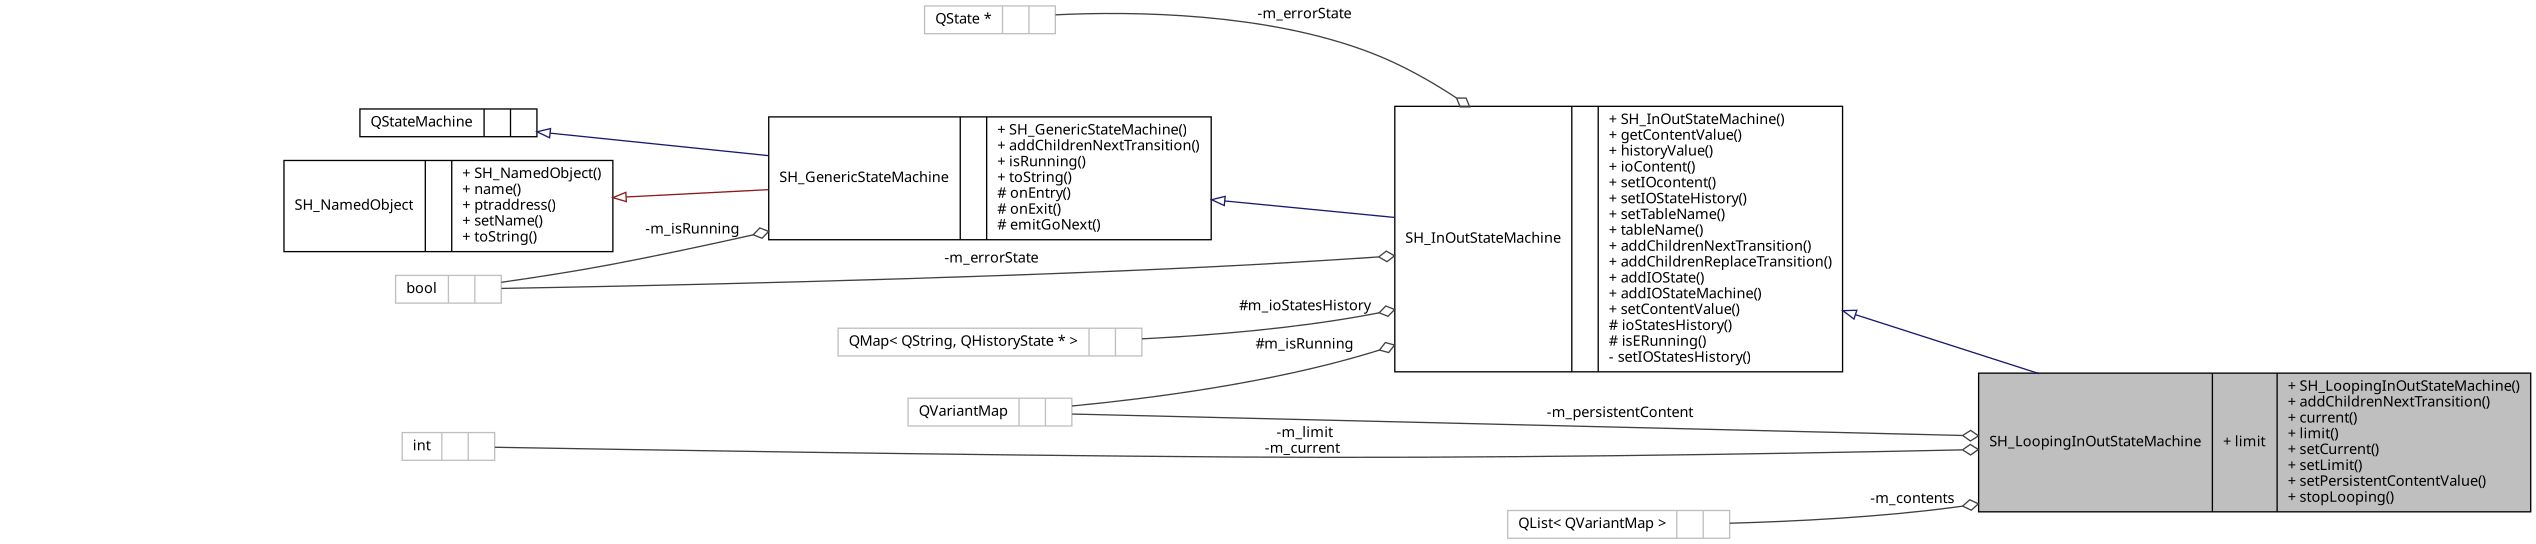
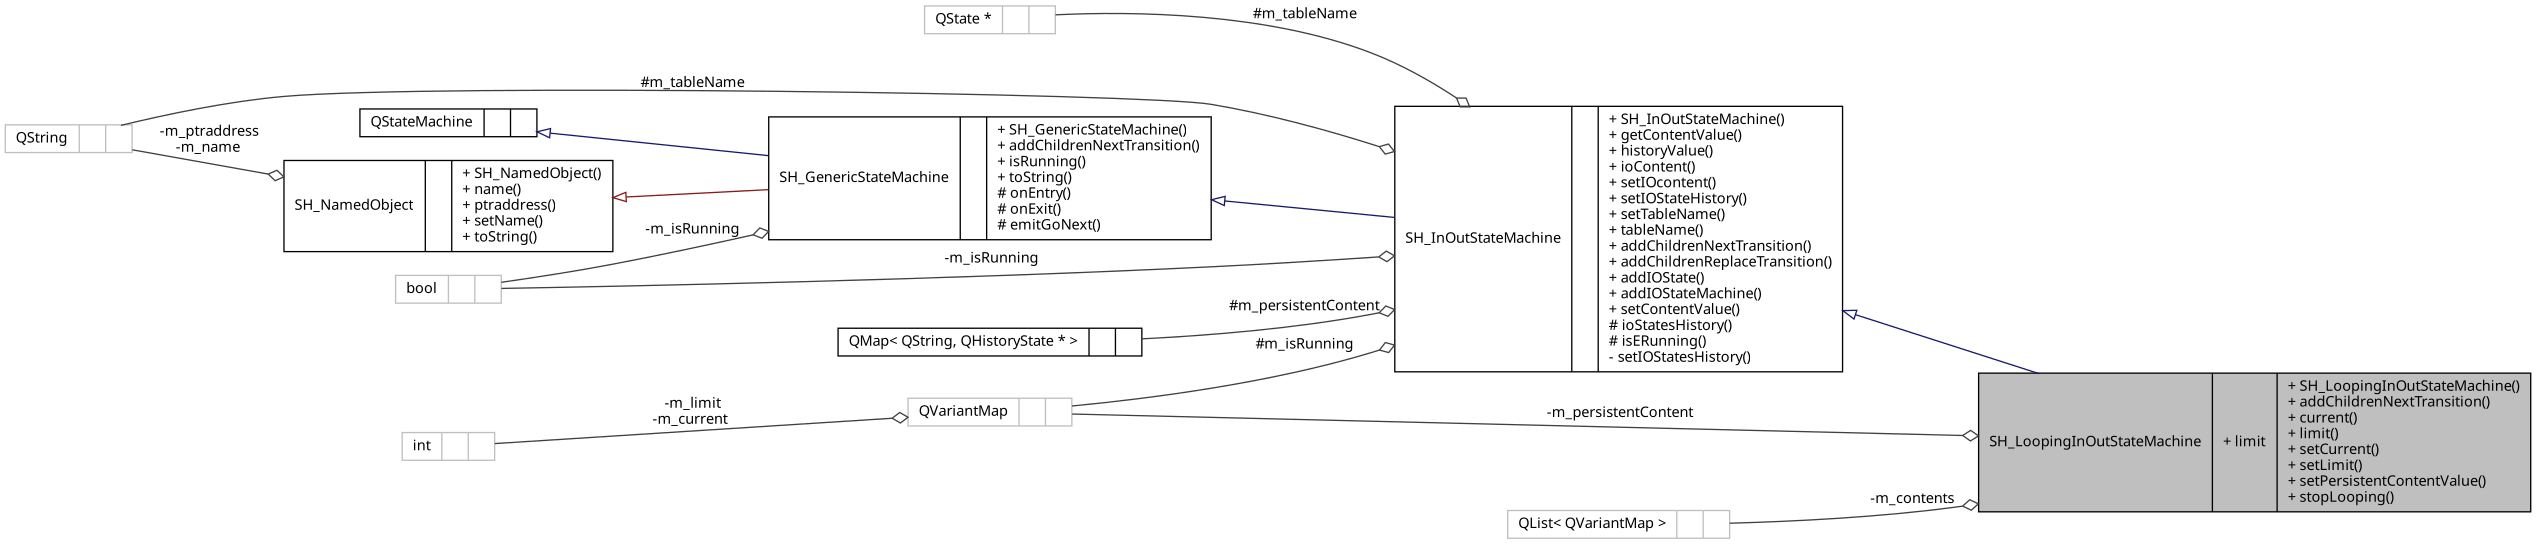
  digraph {
    rankdir=LR
    node [color=grey75 fontname=Verdana fontsize=11 shape=record]
    edge [color=grey25 fontname=Verdana fontsize=11 labelfontname=Verdana labelfontsize=11 style=solid arrowhead=odiamond]
    n1 [color=black fillcolor=grey75 fontcolor=black height=0.2 label="{SH_LoopingInOutStateMachine\n|+ limit\l|+ SH_LoopingInOutStateMachine()\l+ addChildrenNextTransition()\l+ current()\l+ limit()\l+ setCurrent()\l+ setLimit()\l+ setPersistentContentValue()\l+ stopLooping()\l}" style=filled width=0.4]
    n2 [color=black height=0.2 label="{SH_InOutStateMachine\n||+ SH_InOutStateMachine()\l+ getContentValue()\l+ historyValue()\l+ ioContent()\l+ setIOcontent()\l+ setIOStateHistory()\l+ setTableName()\l+ tableName()\l+ addChildrenNextTransition()\l+ addChildrenReplaceTransition()\l+ addIOState()\l+ addIOStateMachine()\l+ setContentValue()\l# ioStatesHistory()\l# isERunning()\l- setIOStatesHistory()\l}" width=0.4]
    n3 [color=black height=0.2 label="{SH_GenericStateMachine\n||+ SH_GenericStateMachine()\l+ addChildrenNextTransition()\l+ isRunning()\l+ toString()\l# onEntry()\l# onExit()\l# emitGoNext()\l}" width=0.4]
    n4 [color=black height=0.2 label="{QStateMachine\n||}" width=0.4]
    n5 [color=black height=0.2 label="{SH_NamedObject\n||+ SH_NamedObject()\l+ name()\l+ ptraddress()\l+ setName()\l+ toString()\l}" width=0.4]
+   n6 [height=0.2 label="{QString\n||}" width=0.4]
    n7 [height=0.2 label="{bool\n||}" width=0.4]
-   n8 [height=0.2 label="{QMap\< QString, QHistoryState * \>\n||}" width=0.4]
+   n8 [color=black height=0.2 label="{QMap\< QString, QHistoryState * \>\n||}" width=0.4]
    n9 [height=0.2 label="{QVariantMap\n||}" width=0.4]
    n10 [height=0.2 label="{QState *\n||}" width=0.4]
    n11 [height=0.2 label="{QList\< QVariantMap \>\n||}" width=0.4]
    n12 [height=0.2 label="{int\n||}" width=0.4]
    n2 -> n1 [arrowtail=onormal color=midnightblue dir=back arrowhead=""]
    n3 -> n2 [arrowtail=onormal color=midnightblue dir=back arrowhead=""]
    n4 -> n3 [arrowtail=onormal color=midnightblue dir=back arrowhead=""]
    n5 -> n3 [arrowtail=onormal color=firebrick4 dir=back arrowhead=""]
-   n7 -> n2 [label=" -m_errorState"]
+   n6 -> n2 [label=" #m_tableName"]
+   n6 -> n5 [label=" -m_ptraddress\n-m_name"]
+   n7 -> n2 [label=" -m_isRunning"]
    n7 -> n3 [label=" -m_isRunning"]
-   n8 -> n2 [label=" #m_ioStatesHistory"]
+   n8 -> n2 [label=" #m_persistentContent"]
    n9 -> n1 [label=" -m_persistentContent"]
    n9 -> n2 [label=" #m_isRunning"]
-   n10 -> n2 [label=" -m_errorState"]
+   n10 -> n2 [label=" #m_tableName"]
    n11 -> n1 [label=" -m_contents"]
-   n12 -> n1 [label=" -m_limit\n-m_current"]
+   n12 -> n9 [label=" -m_limit\n-m_current"]
  }
